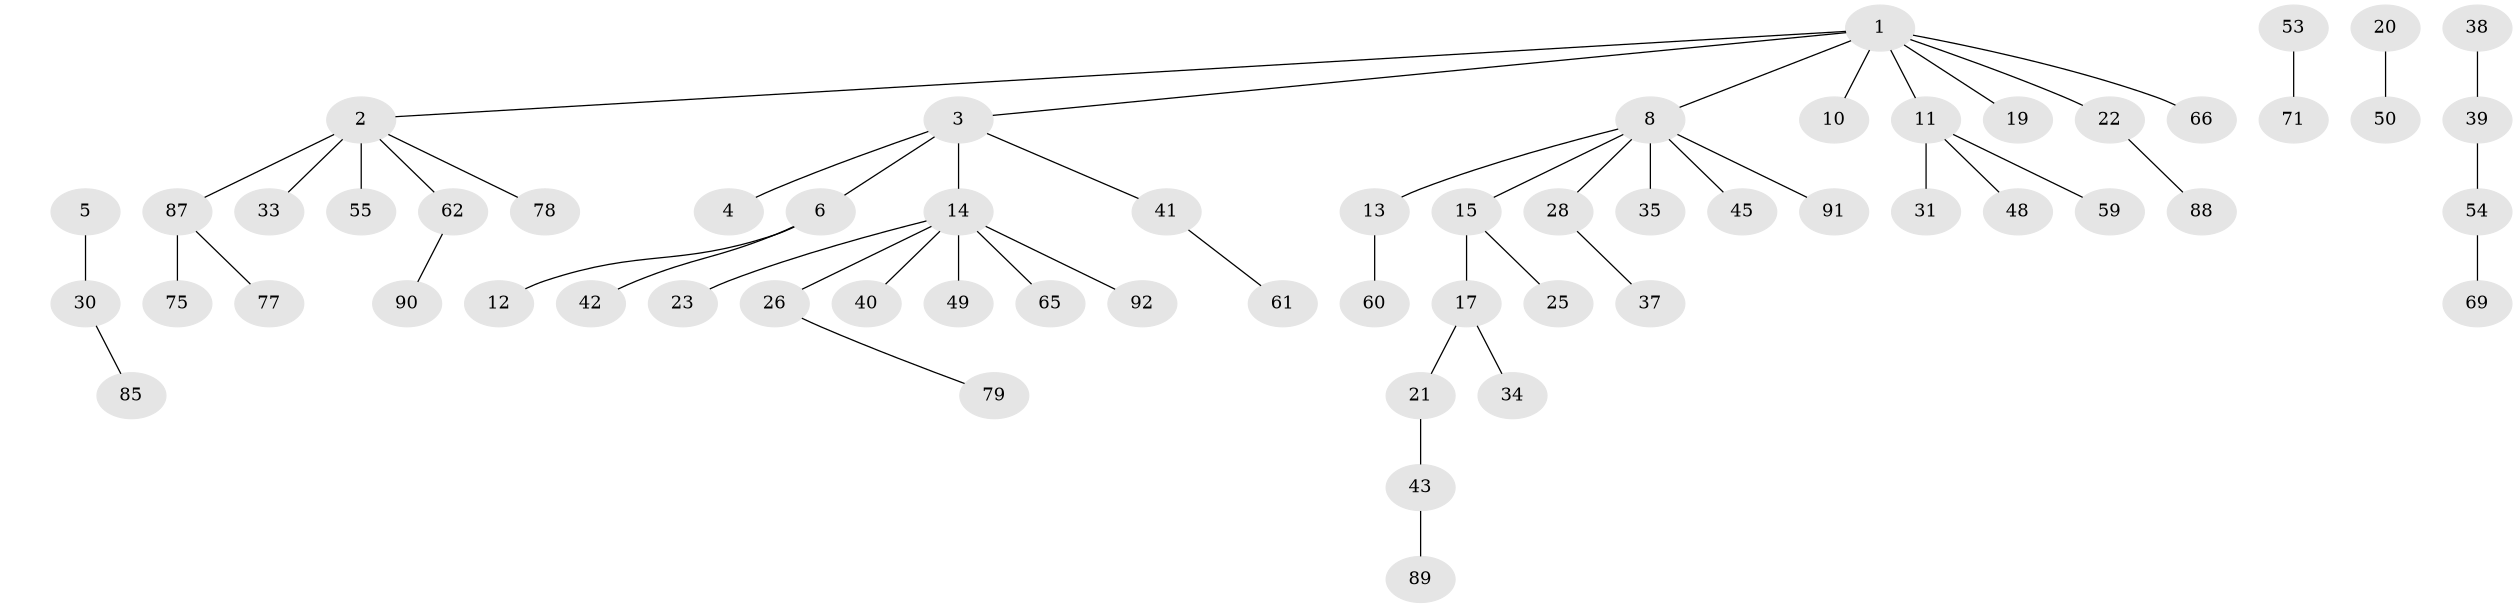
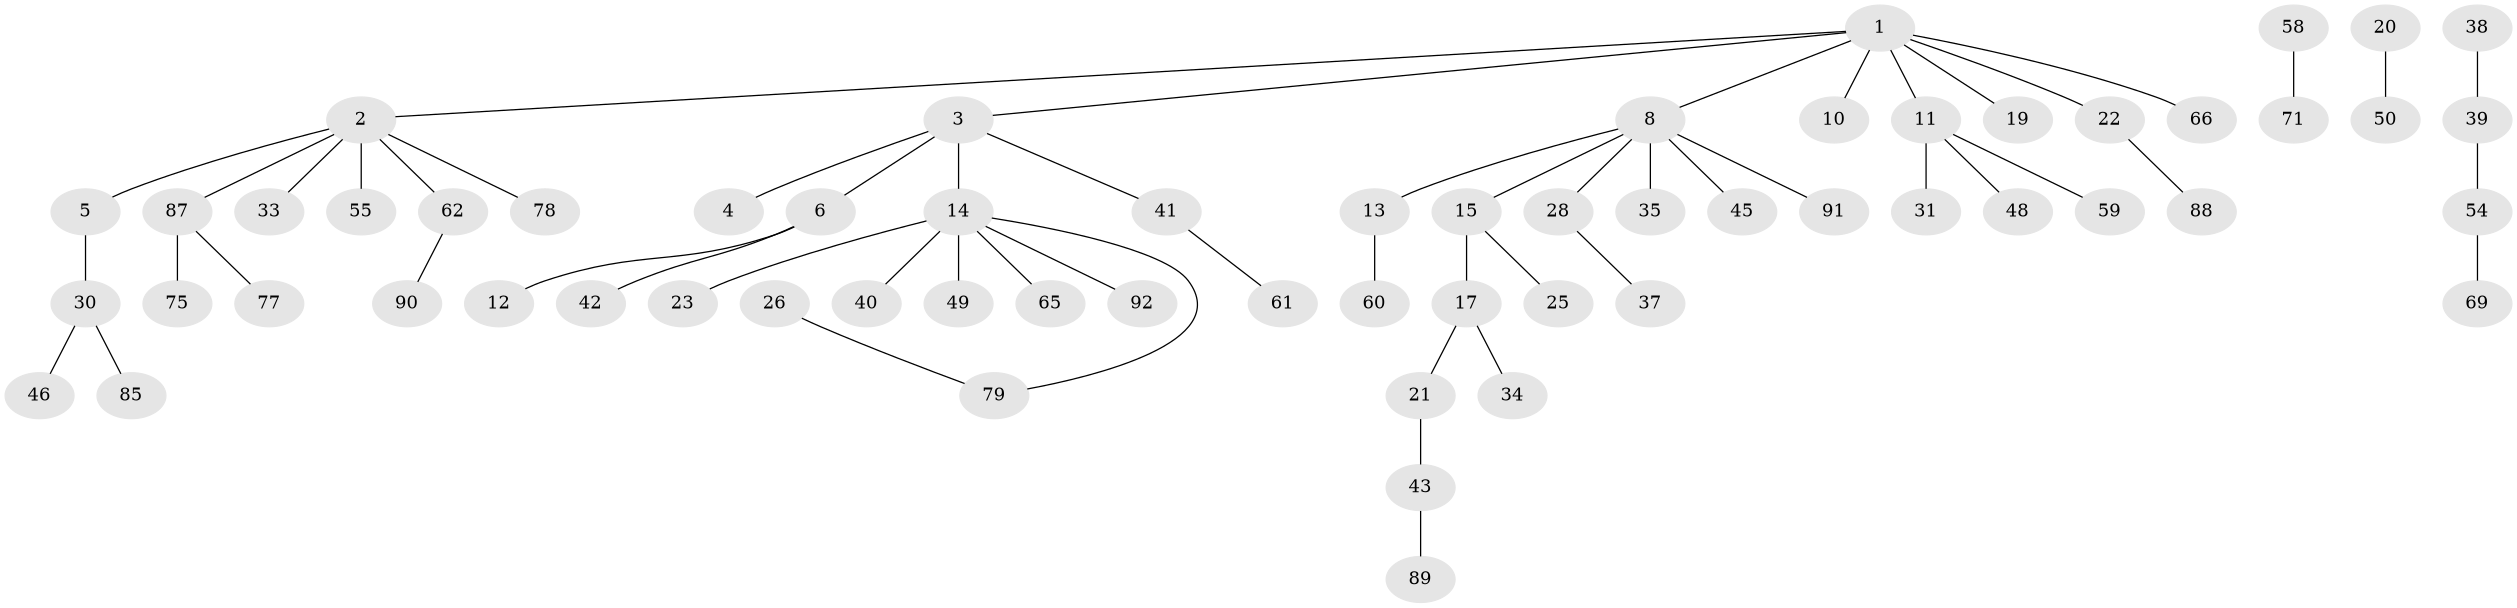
  graph {
    node [color=gray90 style=filled]
    1 [super="+9"]
    2 [super="+7"]
    3 [super="+32"]
    8 [super="+36"]
    10 [super="+58"]
    11 [super="+52"]
    19 [super="+86"]
    22 [super="+76"]
    66
    5
    n11 [label=87 super="+94"]
    33
    55
    62 [super="+93"]
    78
    4 [super="+67"]
    6 [super="+24"]
    14 [super="+18"]
    41 [super="+73"]
    13 [super="+64"]
    15 [super="+88"]
    28
    35 [super="+83"]
    n24 [label=45]
    n25 [label=91]
    31 [super="+84"]
    48 [super="+81"]
    59
    n29 [label=88]
    30 [super="+57"]
    75
    77
    90
    12
    42 [super="+74"]
    23
    26 [super="+29"]
    40
    49
    65 [super="+70"]
    92
    61 [super="+63"]
+   46
    85
    60
    17 [super="+68"]
    25 [super="+87"]
    37
    71 [super="+80"]
-   53
+   53 [label=58]
    79
    21
    34
    20 [super="+56"]
    50
    39 [super="+45"]
    38
    43 [super="+44"]
    89 [super="+91"]
    54 [super="+72"]
    69
    1 -- 2
    1 -- 3
    1 -- 8
    1 -- 10
    1 -- 11
    1 -- 19
    1 -- 22
    1 -- 66
+   2 -- 5
    2 -- n11
    2 -- 33
    2 -- 55
    2 -- 62
    2 -- 78
    3 -- 4
    3 -- 6
    3 -- 14
    3 -- 41
    8 -- 13
    8 -- 15
    8 -- 28
    8 -- 35
    8 -- n24
    8 -- n25
    11 -- 31
    11 -- 48
    11 -- 59
    22 -- n29
    5 -- 30
    n11 -- 75
    n11 -- 77
    62 -- 90
    6 -- 12
    6 -- 42
    14 -- 23
-   14 -- 26
+   14 -- 79
    14 -- 40
    14 -- 49
    14 -- 65
    14 -- 92
    41 -- 61
    13 -- 60
    15 -- 17
    15 -- 25
    28 -- 37
+   30 -- 46
    30 -- 85
    26 -- 79
    17 -- 21
    17 -- 34
    53 -- 71
    21 -- 43
    20 -- 50
    39 -- 54
    38 -- 39
    43 -- 89
    54 -- 69
  }
